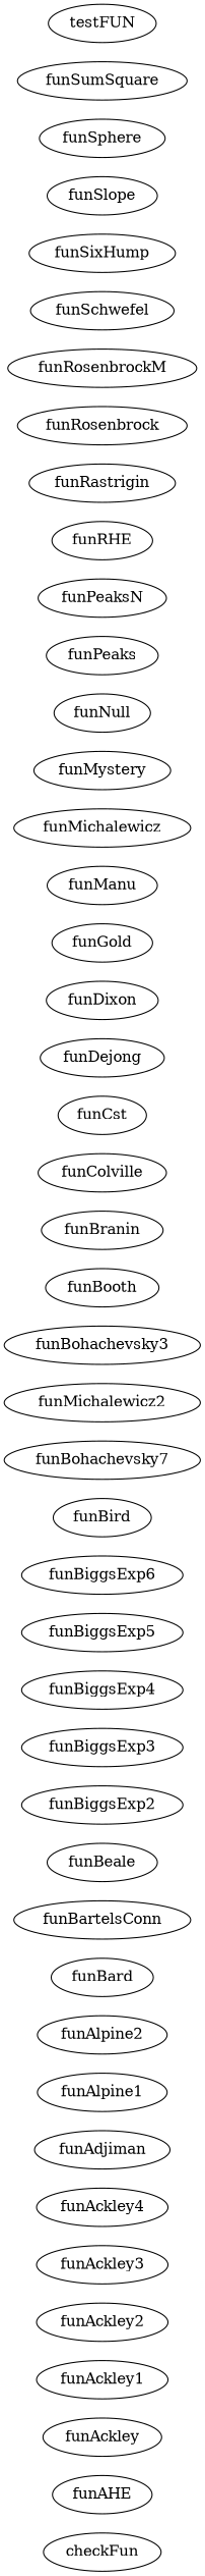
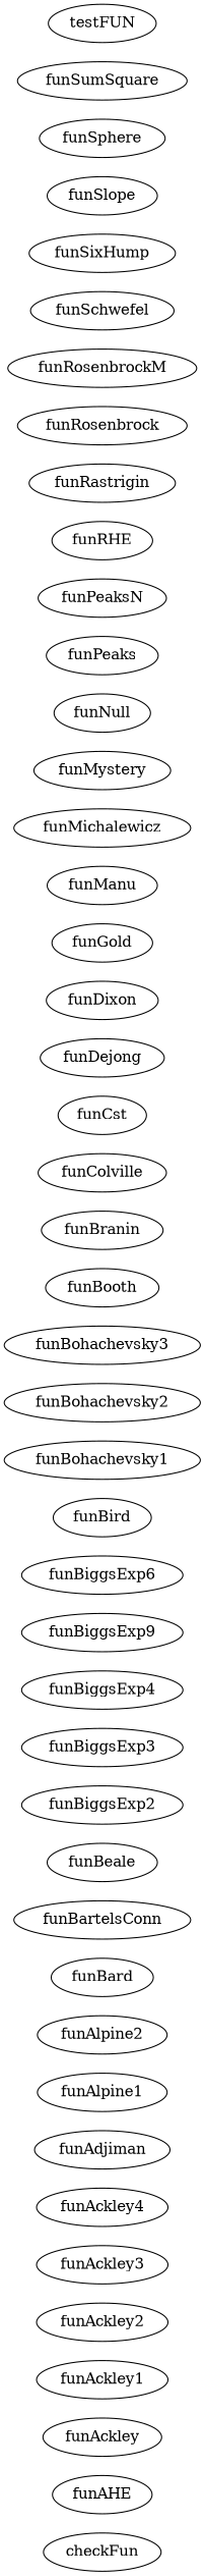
  digraph {
    rankdir=LR
    checkFun
    funAHE
    funAckley
    funAckley1
    funAckley2
    funAckley3
    funAckley4
    funAdjiman
    funAlpine1
    funAlpine2
    funBard
    funBartelsConn
    funBeale
    funBiggsExp2
    funBiggsExp3
    funBiggsExp4
-   funBiggsExp5
+   funBiggsExp5 [label=funBiggsExp9]
    funBiggsExp6
    funBird
-   funBohachevsky1 [label=funBohachevsky7]
-   funBohachevsky2 [label=funMichalewicz2]
+   funBohachevsky1
+   funBohachevsky2
    funBohachevsky3
    funBooth
    funBranin
    funColville
    funCst
    funDejong
    funDixon
    funGold
    funManu
    funMichalewicz
    funMystery
    funNull
    funPeaks
    funPeaksN
    funRHE
    funRastrigin
    funRosenbrock
    funRosenbrockM
    funSchwefel
    funSixHump
    funSlope
    funSphere
    funSumSquare
    testFUN
  }
